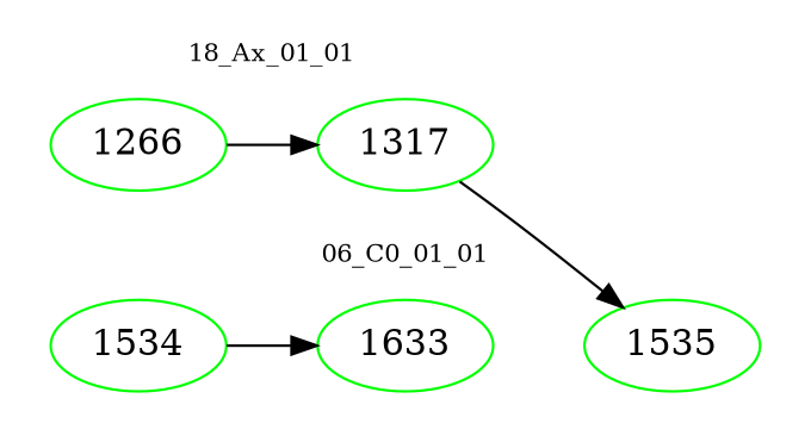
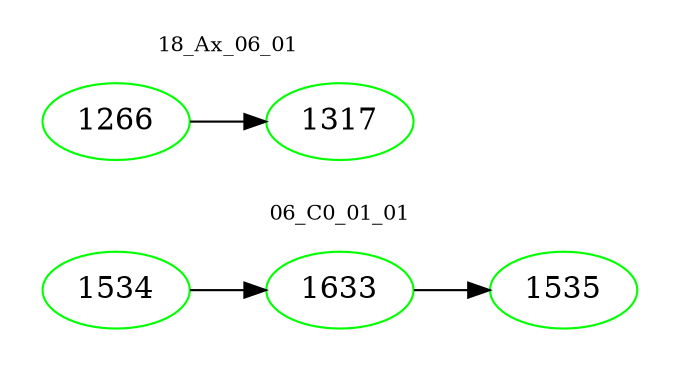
  digraph {
    rankdir=LR
    node [color=green]
    edge [color=black]
    n1 [label=1266]
    n2 [label=1317]
    n3 [label=1534]
    n4 [label=1633]
    n5 [label=1535]
    subgraph cluster_1 {
      color=white
      fontsize=10
-     label="18_Ax_01_01"
+     label="18_Ax_06_01"
      n1
      n2
    }
    subgraph cluster_2 {
      color=white
      fontsize=10
      label="06_C0_01_01"
      n3
      n4
      n5
    }
    n1 -> n2
    n3 -> n4
-   n2 -> n5
+   n4 -> n5
  }
